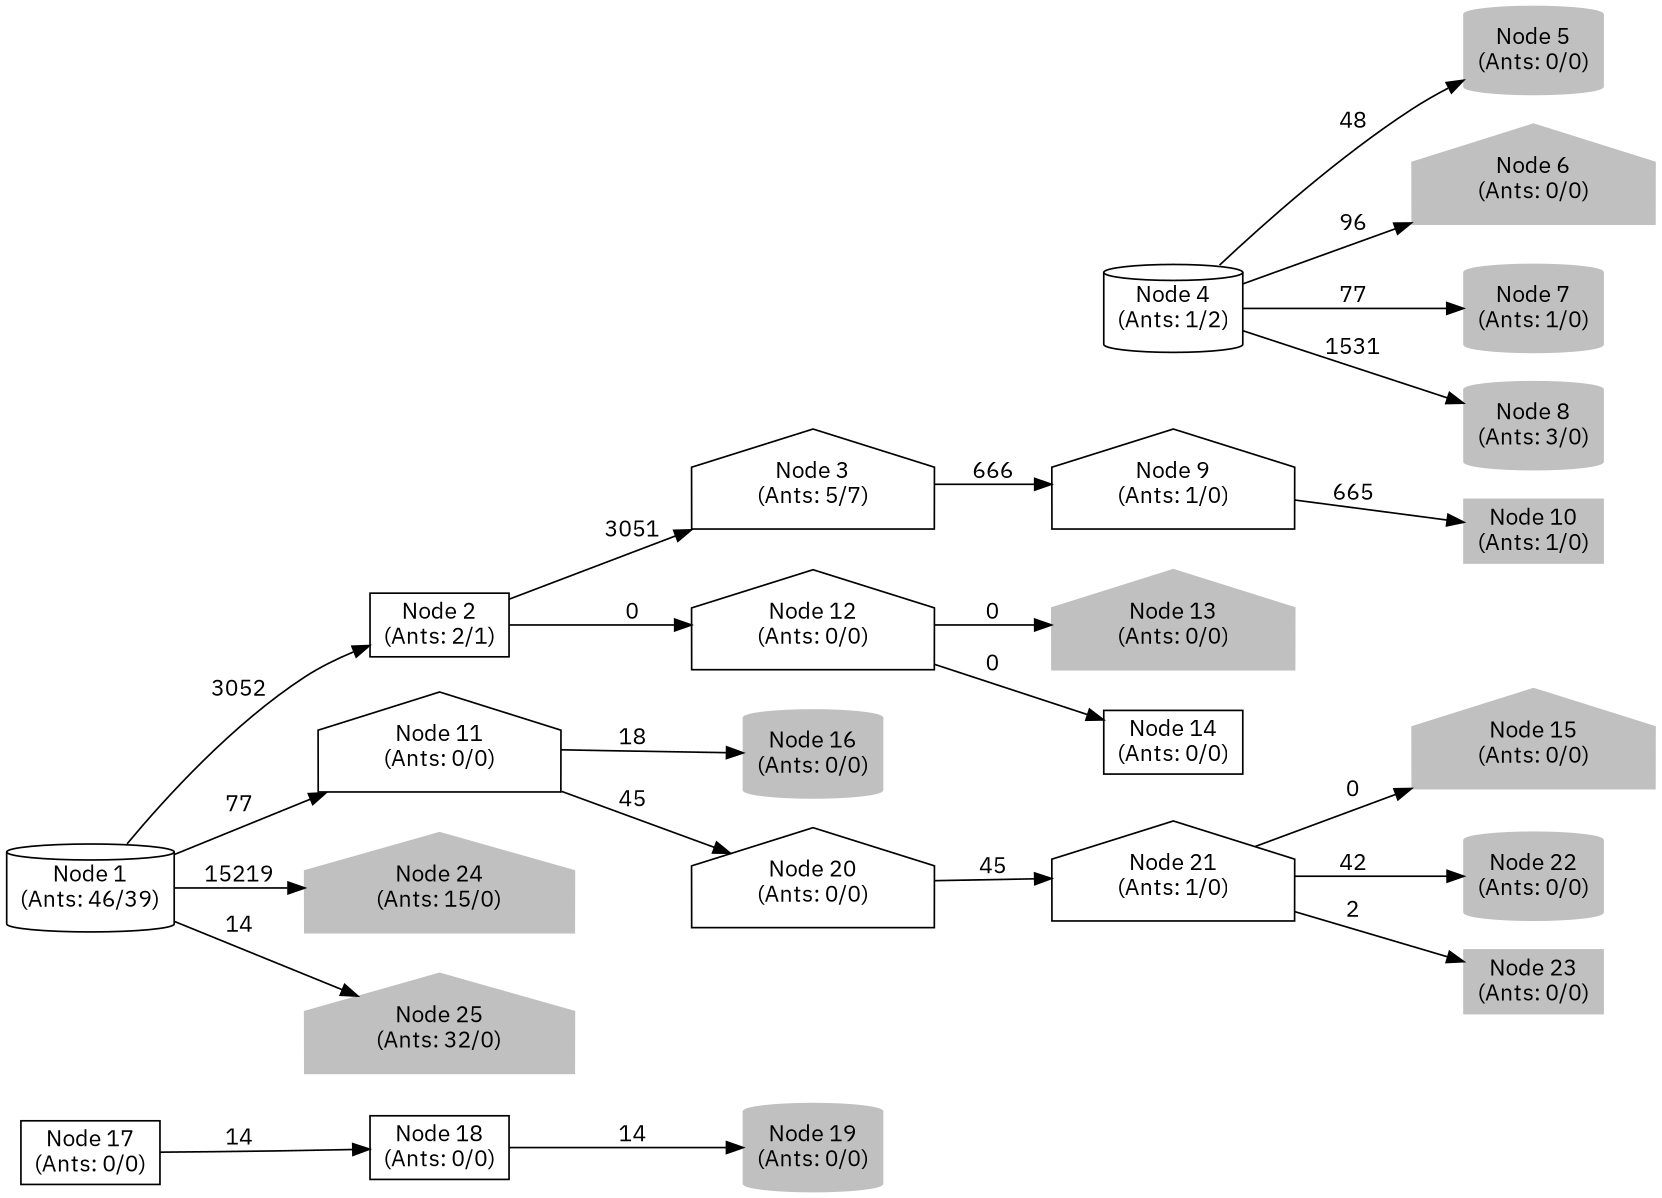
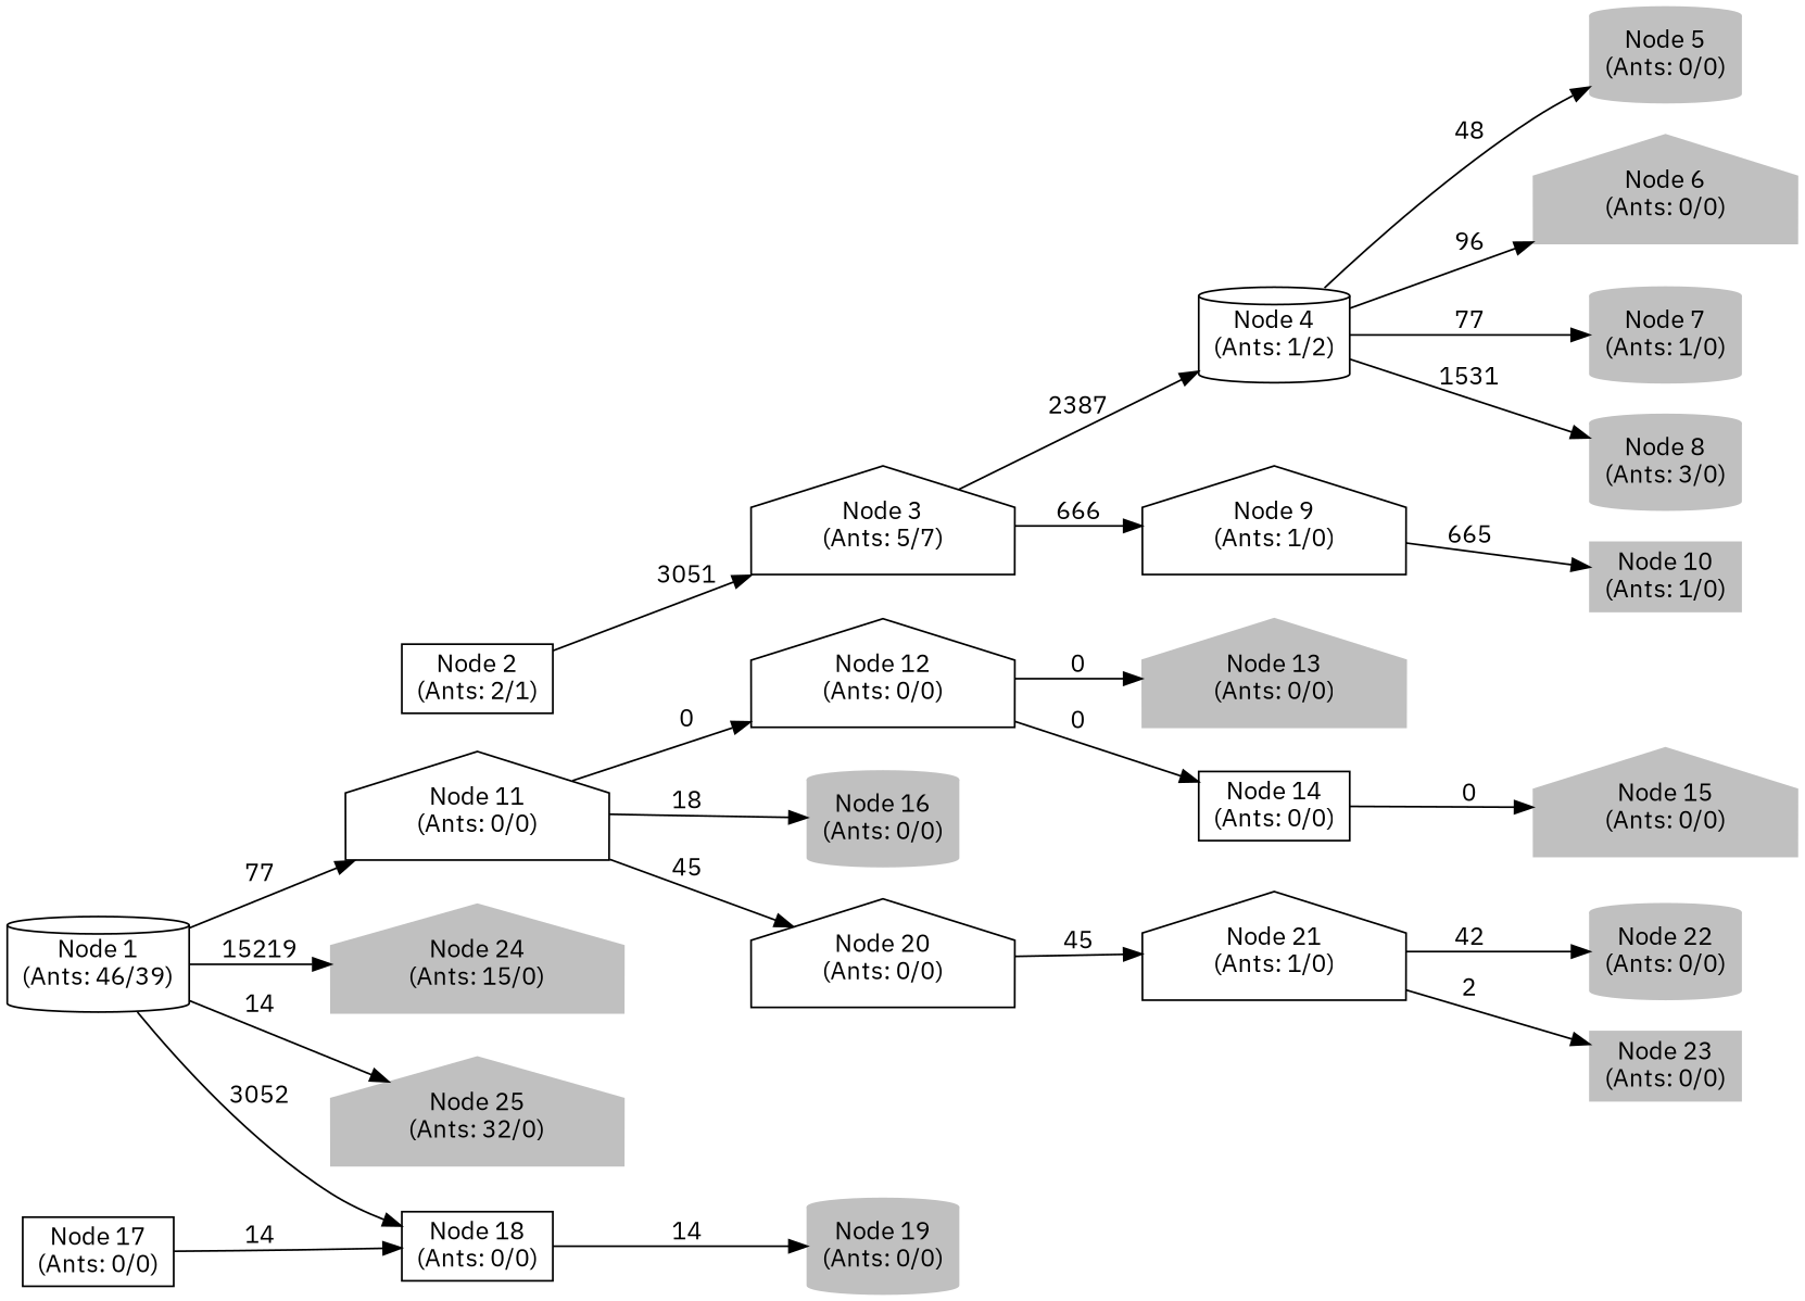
  digraph {
    fontname="IBM Plex Sans"
    rankdir=LR
    node [fontname="IBM Plex Sans" shape=house color=gray style=filled]
    edge [fontname="IBM Plex Sans"]
    "Node 1\n(Ants: 46/39)" [shape=cylinder color="" style=""]
    "Node 2\n(Ants: 2/1)" [shape=box color="" style=""]
    "Node 11\n(Ants: 0/0)" [color="" style=""]
    "Node 24\n(Ants: 15/0)"
    "Node 25\n(Ants: 32/0)"
    "Node 3\n(Ants: 5/7)" [color="" style=""]
    "Node 12\n(Ants: 0/0)" [color="" style=""]
    "Node 16\n(Ants: 0/0)" [shape=cylinder]
    "Node 20\n(Ants: 0/0)" [color="" style=""]
    "Node 4\n(Ants: 1/2)" [shape=cylinder color="" style=""]
    "Node 9\n(Ants: 1/0)" [color="" style=""]
    "Node 5\n(Ants: 0/0)" [shape=cylinder]
    "Node 6\n(Ants: 0/0)"
    "Node 7\n(Ants: 1/0)" [shape=cylinder]
    "Node 8\n(Ants: 3/0)" [shape=cylinder]
    "Node 10\n(Ants: 1/0)" [shape=box]
    "Node 13\n(Ants: 0/0)"
    "Node 14\n(Ants: 0/0)" [shape=box color="" style=""]
    "Node 17\n(Ants: 0/0)" [shape=box color="" style=""]
    "Node 18\n(Ants: 0/0)" [shape=box color="" style=""]
    "Node 21\n(Ants: 1/0)" [color="" style=""]
    "Node 15\n(Ants: 0/0)"
    "Node 19\n(Ants: 0/0)" [shape=cylinder]
    "Node 22\n(Ants: 0/0)" [shape=cylinder]
    "Node 23\n(Ants: 0/0)" [shape=box]
-   "Node 1\n(Ants: 46/39)" -> "Node 2\n(Ants: 2/1)" [label=3052]
+   "Node 1\n(Ants: 46/39)" -> "Node 18\n(Ants: 0/0)" [label=3052]
    "Node 1\n(Ants: 46/39)" -> "Node 11\n(Ants: 0/0)" [label=77]
    "Node 1\n(Ants: 46/39)" -> "Node 24\n(Ants: 15/0)" [label=15219]
    "Node 1\n(Ants: 46/39)" -> "Node 25\n(Ants: 32/0)" [label=14]
    "Node 2\n(Ants: 2/1)" -> "Node 3\n(Ants: 5/7)" [label=3051]
-   "Node 2\n(Ants: 2/1)" -> "Node 12\n(Ants: 0/0)" [label=0]
+   "Node 11\n(Ants: 0/0)" -> "Node 12\n(Ants: 0/0)" [label=0]
    "Node 11\n(Ants: 0/0)" -> "Node 16\n(Ants: 0/0)" [label=18]
    "Node 11\n(Ants: 0/0)" -> "Node 20\n(Ants: 0/0)" [label=45]
+   "Node 3\n(Ants: 5/7)" -> "Node 4\n(Ants: 1/2)" [label=2387]
    "Node 3\n(Ants: 5/7)" -> "Node 9\n(Ants: 1/0)" [label=666]
    "Node 12\n(Ants: 0/0)" -> "Node 13\n(Ants: 0/0)" [label=0]
    "Node 12\n(Ants: 0/0)" -> "Node 14\n(Ants: 0/0)" [label=0]
    "Node 20\n(Ants: 0/0)" -> "Node 21\n(Ants: 1/0)" [label=45]
    "Node 4\n(Ants: 1/2)" -> "Node 5\n(Ants: 0/0)" [label=48]
    "Node 4\n(Ants: 1/2)" -> "Node 6\n(Ants: 0/0)" [label=96]
    "Node 4\n(Ants: 1/2)" -> "Node 7\n(Ants: 1/0)" [label=77]
    "Node 4\n(Ants: 1/2)" -> "Node 8\n(Ants: 3/0)" [label=1531]
    "Node 9\n(Ants: 1/0)" -> "Node 10\n(Ants: 1/0)" [label=665]
-   "Node 21\n(Ants: 1/0)" -> "Node 15\n(Ants: 0/0)" [label=0]
+   "Node 14\n(Ants: 0/0)" -> "Node 15\n(Ants: 0/0)" [label=0]
    "Node 17\n(Ants: 0/0)" -> "Node 18\n(Ants: 0/0)" [label=14]
    "Node 18\n(Ants: 0/0)" -> "Node 19\n(Ants: 0/0)" [label=14]
    "Node 21\n(Ants: 1/0)" -> "Node 22\n(Ants: 0/0)" [label=42]
    "Node 21\n(Ants: 1/0)" -> "Node 23\n(Ants: 0/0)" [label=2]
  }
